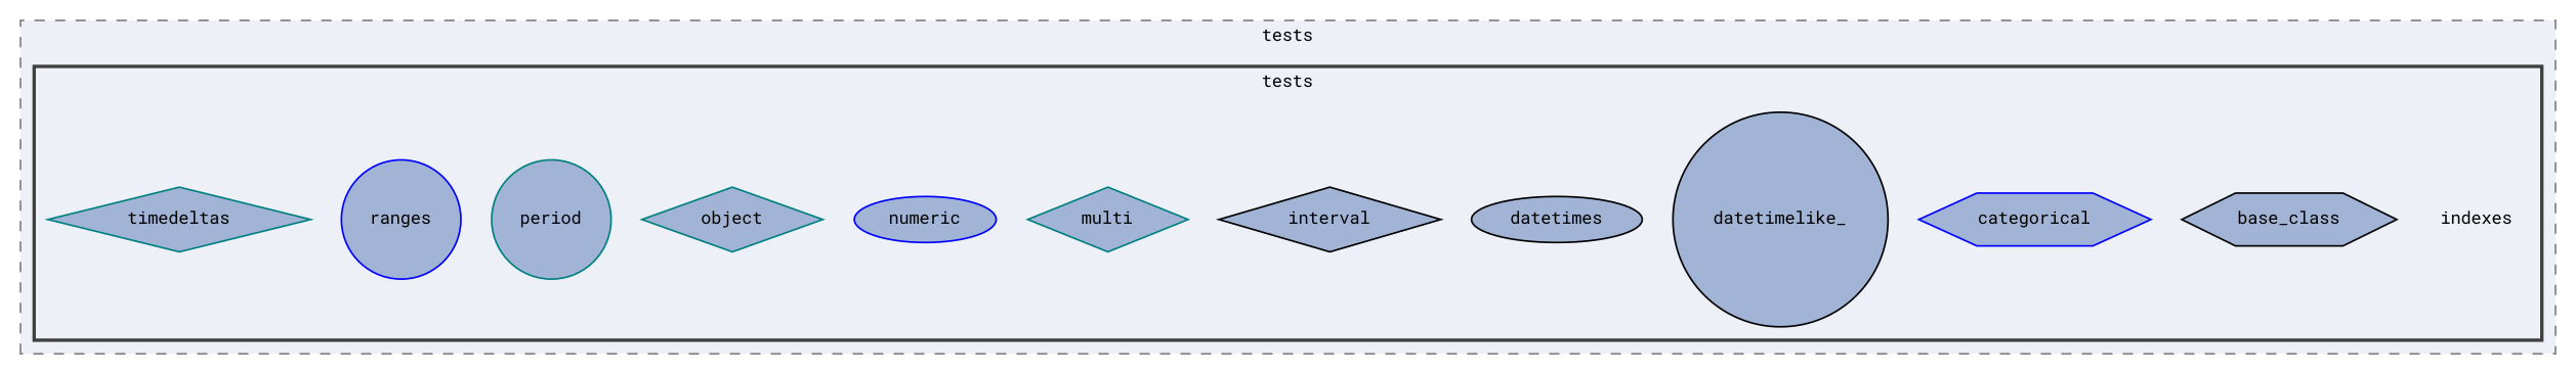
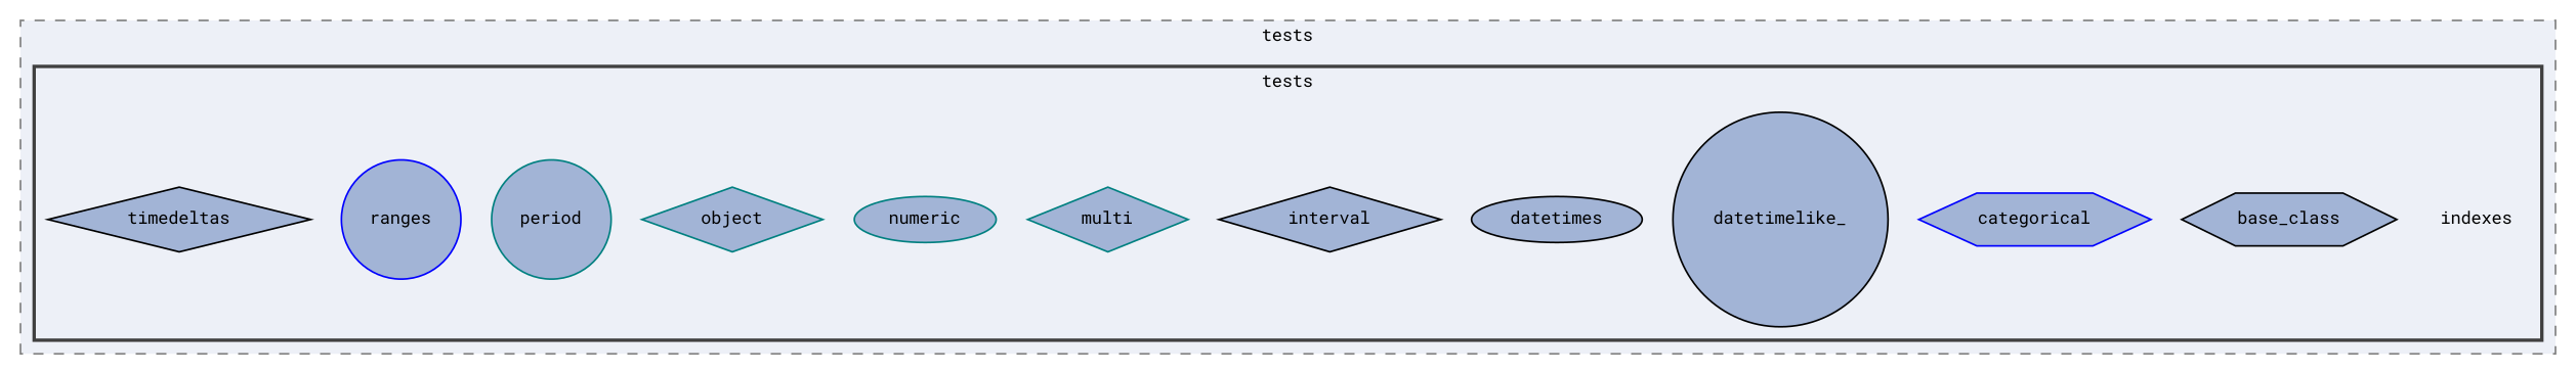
  digraph {
    compound=true
    fontname="Roboto Mono"
    node [fontname="Roboto Mono" fontsize=10 shape=diamond color=black fillcolor="#a2b4d6" style=filled]
    n1 [height=0.2 label=indexes shape=plaintext width=0.4 color=blue fillcolor="" style=""]
    n2 [height=0.2 label=base_class shape=hexagon width=0.4]
    n3 [color=blue height=0.2 label=categorical shape=hexagon width=0.4]
    n4 [height=0.2 label=datetimelike_ shape=circle width=0.4]
    n5 [height=0.2 label=datetimes shape=ellipse width=0.4]
    n6 [height=0.2 label=interval width=0.4]
    n7 [color=teal height=0.2 label=multi width=0.4]
-   n8 [color=blue height=0.2 label=numeric shape=ellipse width=0.4]
+   n8 [color=teal height=0.2 label=numeric shape=ellipse width=0.4]
    n9 [color=teal height=0.2 label=object width=0.4]
    n10 [color=teal height=0.2 label=period shape=circle width=0.4]
    n11 [color=blue height=0.2 label=ranges shape=circle width=0.4]
-   n12 [color=teal height=0.2 label=timedeltas width=0.4]
+   n12 [height=0.2 label=timedeltas width=0.4]
    subgraph cluster_1 {
      bgcolor="#edf0f7"
      fontsize=10
      label=tests
      pencolor=grey50
      style="filled,dashed"
      subgraph cluster_2 {
        bgcolor="#edf0f7"
        fontsize=10
        pencolor=grey25
        style="filled,bold"
        n1
        n2
        n3
        n4
        n5
        n6
        n7
        n8
        n9
        n10
        n11
        n12
      }
    }
  }
